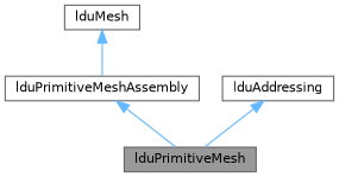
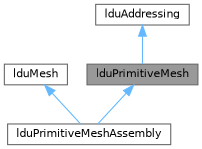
  digraph {
    fontname="DejaVu Sans"
    node [color=gray40 fillcolor=white fontname="DejaVu Sans" fontsize=10 shape=box style=filled]
    edge [color=steelblue1 dir=back fontname="DejaVu Sans" fontsize=10 labelfontname=Helvetica labelfontsize=10 style=solid]
    n1 [fillcolor=grey60 fontcolor=black height=0.2 label=lduPrimitiveMesh width=0.4]
    n2 [height=0.2 label=lduPrimitiveMeshAssembly width=0.4]
    n3 [height=0.2 label=lduMesh width=0.4]
    n4 [height=0.2 label=lduAddressing width=0.4]
-   n2 -> n1
+   n1 -> n2
    n3 -> n2
    n4 -> n1
  }
